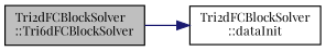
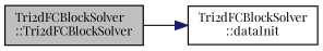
  digraph {
    rankdir=LR
    fontname="Playfair Display"
    node [color=black fontname="Playfair Display" fontsize=10 shape=record style=filled]
-   n1 [fillcolor=grey75 fontcolor=black height=0.2 label="Tri2dFCBlockSolver\l::Tri6dFCBlockSolver" width=0.4]
+   n1 [fillcolor=grey75 fontcolor=black height=0.2 label="Tri2dFCBlockSolver\l::Tri2dFCBlockSolver" width=0.4]
    n2 [fillcolor=white height=0.2 label="Tri2dFCBlockSolver\l::dataInit" width=0.4]
    n1 -> n2 [color=midnightblue fontname="Playfair Display" fontsize=10 labelfontname=Helvetica labelfontsize=10 style=solid]
  }
